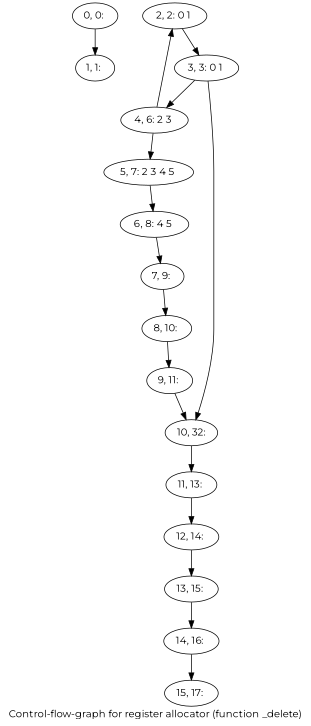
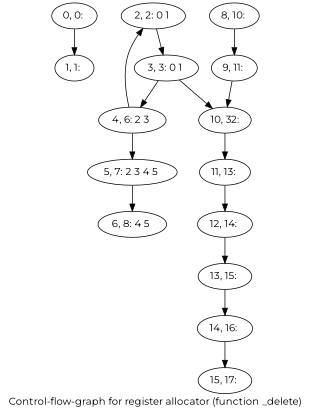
  digraph {
    fontname=Montserrat
    label="Control-flow-graph for register allocator (function _delete)"
    node [fontname=Montserrat]
    edge [fontname=Montserrat]
    n1 [label="0, 0: "]
    n2 [label="1, 1: "]
    n3 [label="2, 2: 0 1 "]
    n4 [label="3, 3: 0 1 "]
    n5 [label="4, 6: 2 3 "]
    n6 [label="10, 32:"]
    n7 [label="5, 7: 2 3 4 5 "]
    n8 [label="11, 13: "]
    n9 [label="6, 8: 4 5 "]
-   n10 [label="7, 9: "]
    n11 [label="8, 10: "]
    n12 [label="9, 11: "]
    n13 [label="12, 14: "]
    n14 [label="13, 15: "]
    n15 [label="14, 16: "]
    n16 [label="15, 17: "]
    n1 -> n2
    n3 -> n4
    n4 -> n5
    n4 -> n6
    n5 -> n3
    n5 -> n7
    n6 -> n8
    n7 -> n9
    n8 -> n13
-   n9 -> n10
-   n10 -> n11
    n11 -> n12
    n12 -> n6
    n13 -> n14
    n14 -> n15
    n15 -> n16
  }
